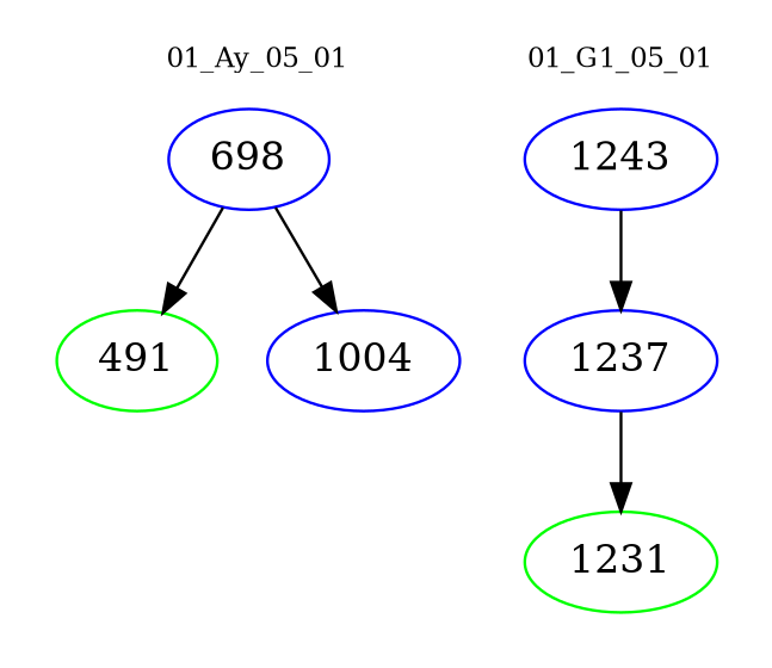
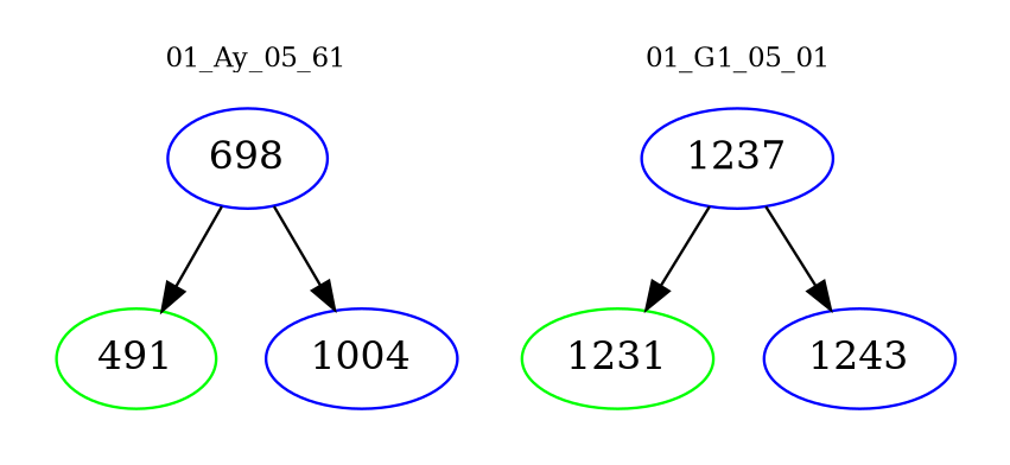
  digraph {
    node [color=blue]
    edge [color=black]
    n1 [label=698]
    n2 [color=green label=491]
    n3 [label=1004]
    n4 [label=1237]
    n5 [color=green label=1231]
    n6 [label=1243]
    subgraph cluster_1 {
      color=white
      fontsize=10
-     label="01_Ay_05_01"
+     label="01_Ay_05_61"
      n1
      n2
      n3
    }
    subgraph cluster_2 {
      color=white
      fontsize=10
      label="01_G1_05_01"
      n4
      n5
      n6
    }
    n1 -> n2
    n1 -> n3
    n4 -> n5
-   n6 -> n4
+   n4 -> n6
  }
